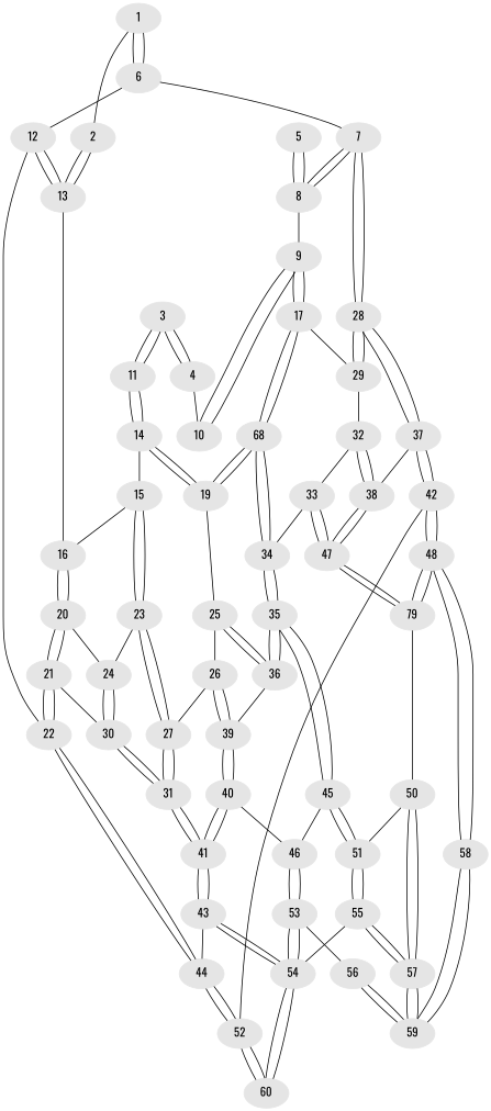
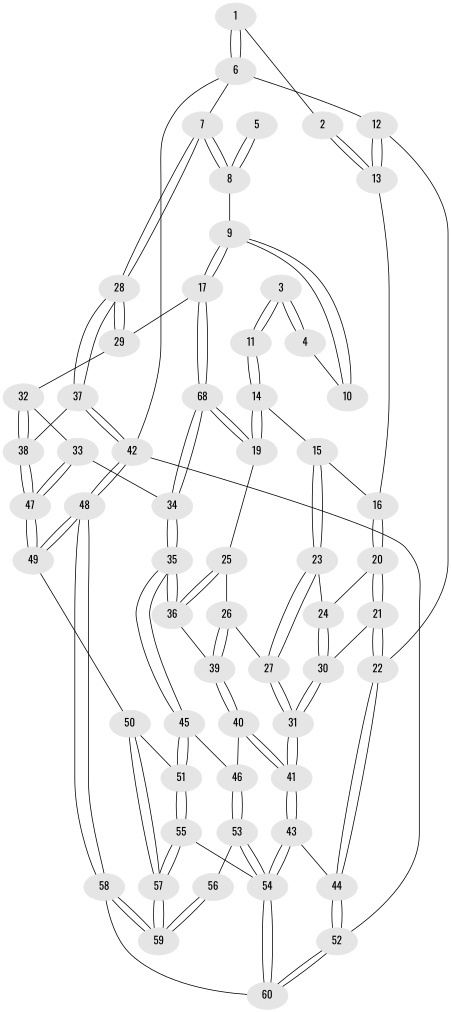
  graph {
    fontname=Oswald
    node [color=gray90 fontname=Oswald style=filled]
    edge [fontname=Oswald]
    1
    2
    6
    13
    7
    12
    42
    3
    4
    11
    16
    10
    14
    5
    8
    9
    28
    22
    52
    48
    29
    37
    17
    n24 [label=68]
    15
    19
    44
    60
    20
    23
    25
    24
    27
    21
    34
    32
    35
    26
    36
    30
    31
    39
    40
    41
    38
    33
    43
    47
-   49 [label=79]
+   49
    45
    46
    51
    53
    54
    58
    55
    56
    50
    59
    57
    1 -- 2
    1 -- 6
    1 -- 6
    2 -- 13
    2 -- 13
    6 -- 7
    6 -- 12
+   6 -- 42
    13 -- 16
    7 -- 8
    7 -- 8
    7 -- 28
    7 -- 28
    12 -- 13
    12 -- 13
    12 -- 22
    42 -- 52
    42 -- 48
    42 -- 48
    3 -- 4
    3 -- 4
    3 -- 11
    3 -- 11
    4 -- 10
    11 -- 14
    11 -- 14
    16 -- 20
    16 -- 20
    14 -- 15
    14 -- 19
    14 -- 19
    5 -- 8
    5 -- 8
    8 -- 9
    9 -- 10
    9 -- 10
    9 -- 17
    9 -- 17
    28 -- 29
    28 -- 29
    28 -- 37
    28 -- 37
    22 -- 44
    22 -- 44
    52 -- 60
    52 -- 60
    48 -- 49
    48 -- 49
    48 -- 58
    48 -- 58
    29 -- 32
    37 -- 42
    37 -- 42
    37 -- 38
    17 -- 29
    17 -- n24
    17 -- n24
    n24 -- 19
    n24 -- 19
    n24 -- 34
    n24 -- 34
    15 -- 16
    15 -- 23
    15 -- 23
    19 -- 25
    44 -- 52
    44 -- 52
    20 -- 24
    20 -- 21
    20 -- 21
    23 -- 24
    23 -- 27
    23 -- 27
    25 -- 26
    25 -- 36
    25 -- 36
    24 -- 30
    24 -- 30
    27 -- 31
    27 -- 31
    21 -- 22
    21 -- 22
    21 -- 30
    34 -- 35
    34 -- 35
    32 -- 38
    32 -- 38
    32 -- 33
    35 -- 36
    35 -- 36
    35 -- 45
    35 -- 45
    26 -- 27
    26 -- 39
    26 -- 39
    36 -- 39
    30 -- 31
    30 -- 31
    31 -- 41
    31 -- 41
    39 -- 40
    39 -- 40
    40 -- 41
    40 -- 41
    40 -- 46
    41 -- 43
    41 -- 43
    38 -- 47
    38 -- 47
    33 -- 34
    33 -- 47
    33 -- 47
    43 -- 44
    43 -- 54
    43 -- 54
    47 -- 49
    47 -- 49
    49 -- 50
    45 -- 46
    45 -- 51
    45 -- 51
    46 -- 53
    46 -- 53
    51 -- 55
    51 -- 55
    53 -- 54
    53 -- 54
    53 -- 56
    54 -- 60
    54 -- 60
+   58 -- 60
    58 -- 59
    58 -- 59
    55 -- 54
    55 -- 57
    55 -- 57
    56 -- 59
    56 -- 59
    50 -- 51
    50 -- 57
    50 -- 57
    57 -- 59
    57 -- 59
  }
